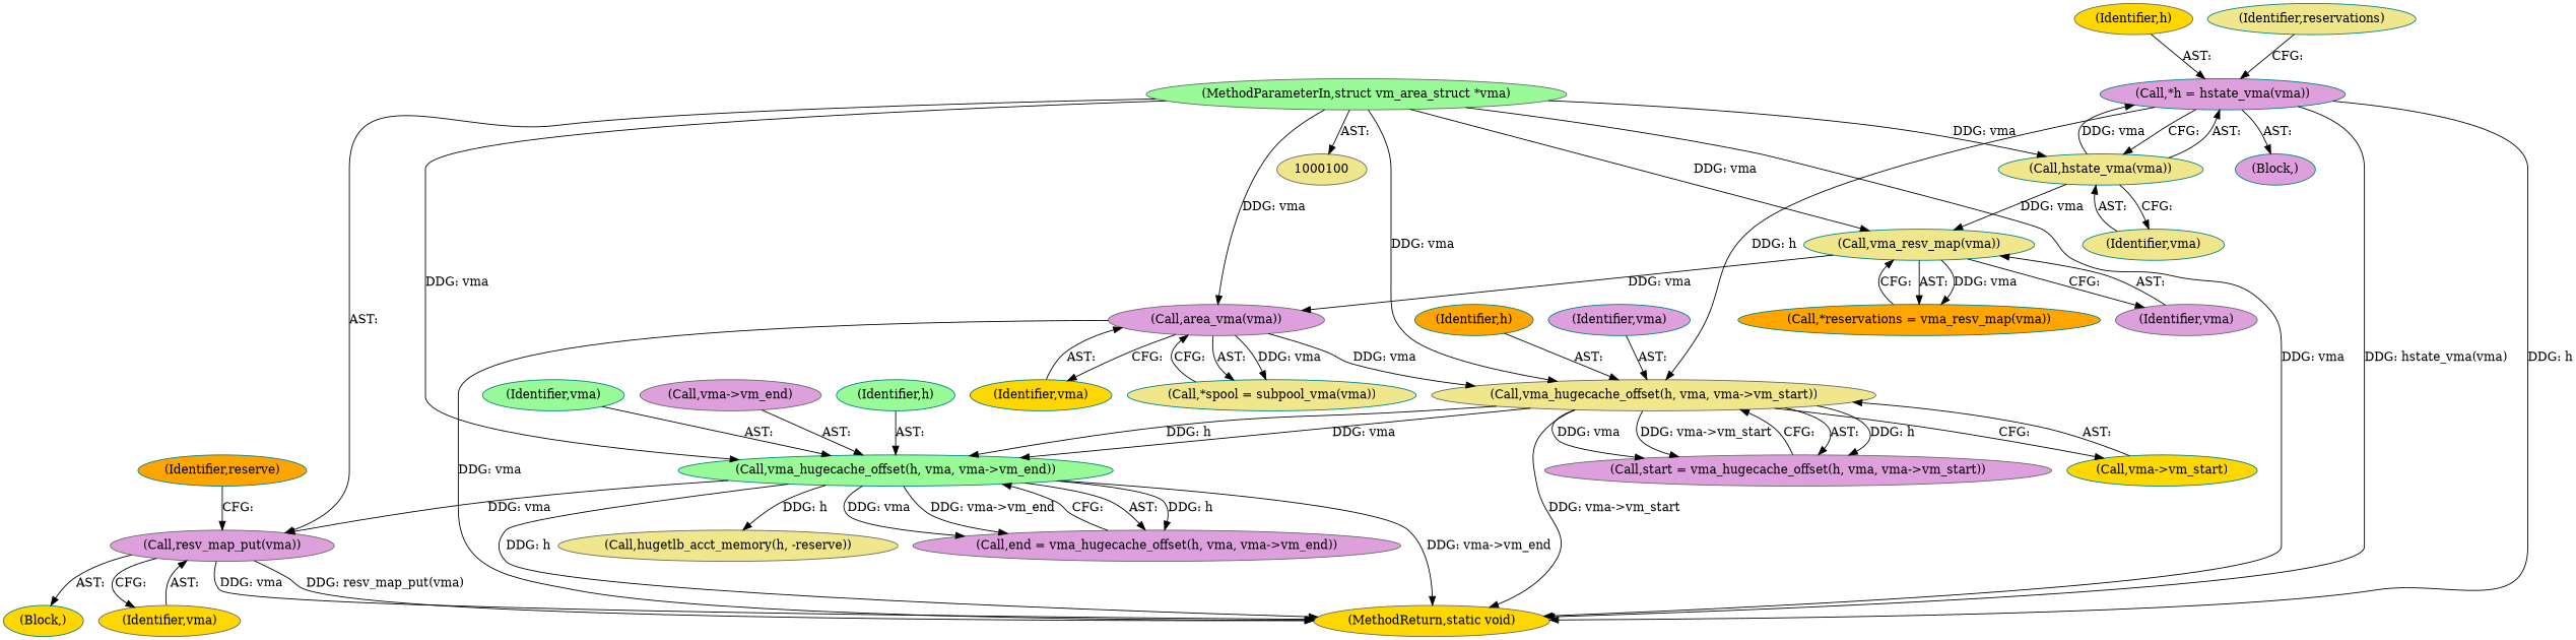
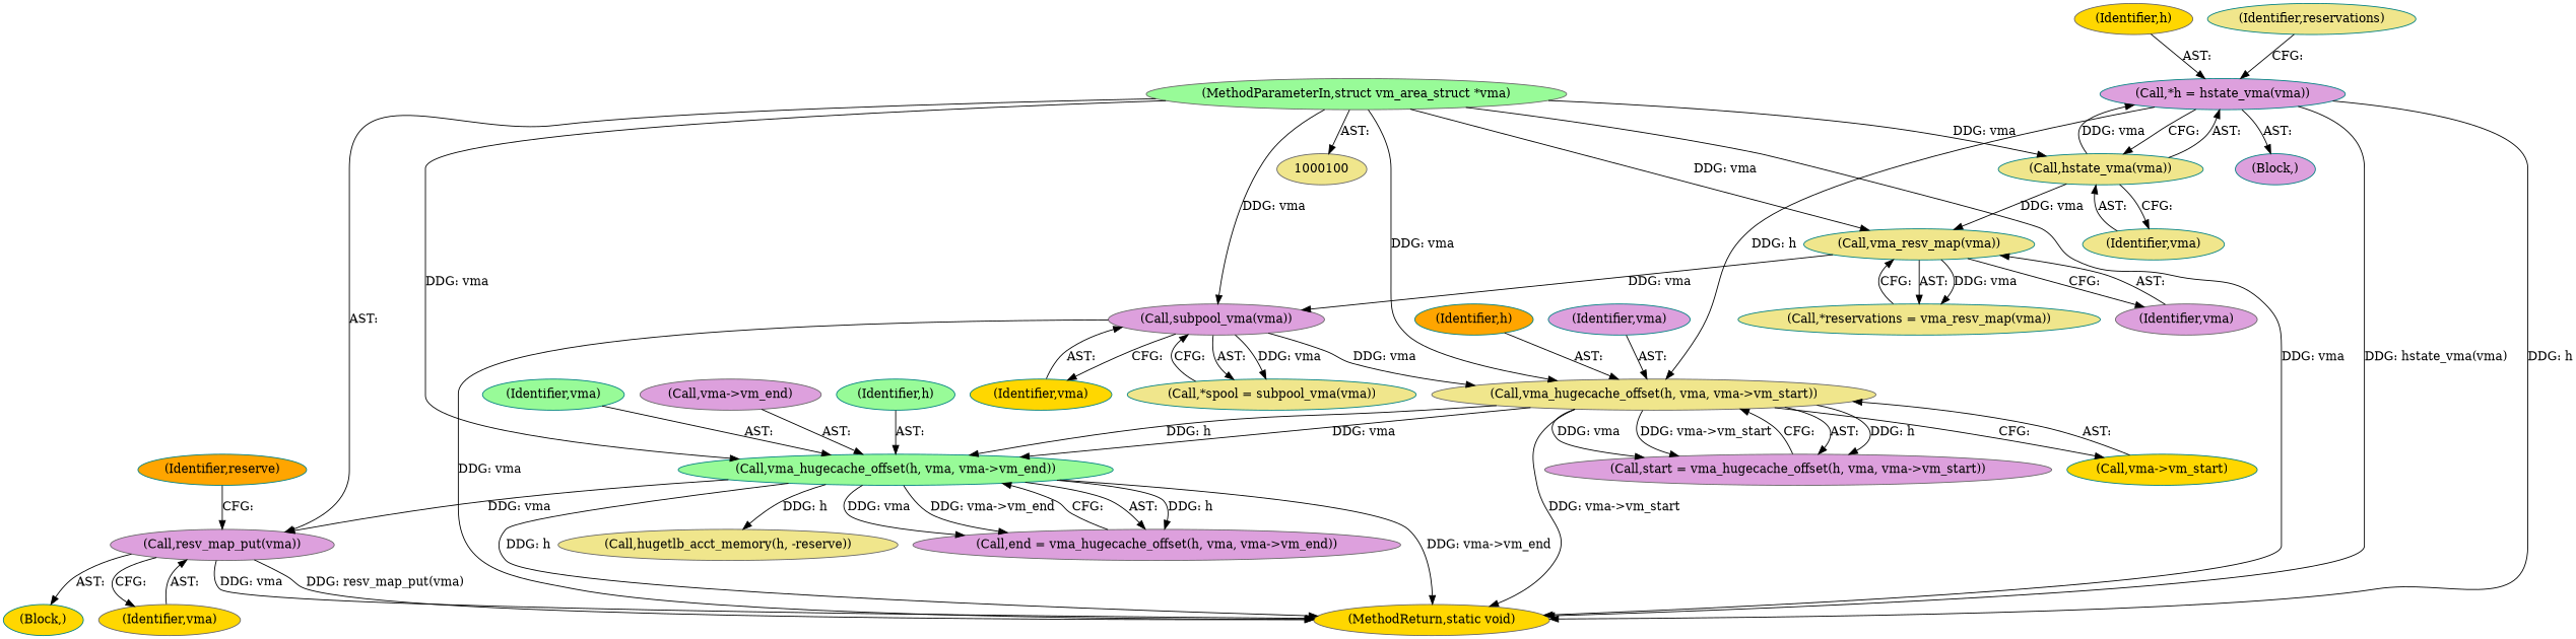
  digraph {
    node [color=teal fillcolor=plum style=filled]
    n1 [color=gray40 label="(Call,resv_map_put(vma))"]
    n2 [fillcolor=gold label="(Block,)"]
    n3 [color=gray40 fillcolor=gold label="(Identifier,vma)"]
    n4 [color=gray40 fillcolor=gold label="(MethodReturn,static void)"]
    n5 [fillcolor=palegreen label="(Call,vma_hugecache_offset(h, vma, vma->vm_end))"]
    n6 [color=gray40 fillcolor=khaki label="(Call,hugetlb_acct_memory(h, -reserve))"]
    n7 [color=gray40 label="(Call,end = vma_hugecache_offset(h, vma, vma->vm_end))"]
    n8 [color=gray40 label="(Call,vma->vm_end)"]
    n9 [color=gray40 fillcolor=khaki label="(Call,vma_hugecache_offset(h, vma, vma->vm_start))"]
    n10 [color=gray40 label="(Call,start = vma_hugecache_offset(h, vma, vma->vm_start))"]
    n11 [fillcolor=gold label="(Call,vma->vm_start)"]
    n12 [label="(Call,*h = hstate_vma(vma))"]
    n13 [fillcolor=khaki label="(Call,hstate_vma(vma))"]
    n14 [label="(Block,)"]
    n15 [fillcolor=khaki label="(Call,vma_resv_map(vma))"]
    n16 [fillcolor=khaki label="(Identifier,vma)"]
-   n17 [color=gray40 label="(Call,area_vma(vma))"]
+   n17 [color=gray40 label="(Call,subpool_vma(vma))"]
    n18 [color=gray40 label="(Identifier,vma)"]
-   n19 [fillcolor=orange label="(Call,*reservations = vma_resv_map(vma))"]
+   n19 [fillcolor=khaki label="(Call,*reservations = vma_resv_map(vma))"]
    n20 [color=gray40 fillcolor=palegreen label="(MethodParameterIn,struct vm_area_struct *vma)"]
    1000100 [color=gray40 fillcolor=khaki]
    n22 [fillcolor=khaki label="(Call,*spool = subpool_vma(vma))"]
    n23 [fillcolor=gold label="(Identifier,vma)"]
    n24 [fillcolor=orange label="(Identifier,reserve)"]
    n25 [label="(Identifier,vma)"]
    n26 [color=gray40 fillcolor=gold label="(Identifier,h)"]
    n27 [fillcolor=khaki label="(Identifier,reservations)"]
    n28 [fillcolor=orange label="(Identifier,h)"]
    n29 [fillcolor=palegreen label="(Identifier,h)"]
    n30 [fillcolor=palegreen label="(Identifier,vma)"]
    n1 -> n2 [label="AST: "]
    n1 -> n3 [label="CFG: "]
    n1 -> n4 [label="DDG: resv_map_put(vma)"]
    n1 -> n4 [label="DDG: vma"]
    n3 -> n1 [label="AST: "]
    n5 -> n1 [label="DDG: vma"]
    n5 -> n4 [label="DDG: h"]
    n5 -> n4 [label="DDG: vma->vm_end"]
    n5 -> n6 [label="DDG: h"]
    n5 -> n7 [label="AST: "]
    n5 -> n7 [label="DDG: h"]
    n5 -> n7 [label="DDG: vma"]
    n5 -> n7 [label="DDG: vma->vm_end"]
    n7 -> n5 [label="CFG: "]
    n8 -> n5 [label="AST: "]
    n9 -> n4 [label="DDG: vma->vm_start"]
    n9 -> n5 [label="DDG: h"]
    n9 -> n5 [label="DDG: vma"]
    n9 -> n10 [label="AST: "]
    n9 -> n10 [label="DDG: h"]
    n9 -> n10 [label="DDG: vma"]
    n9 -> n10 [label="DDG: vma->vm_start"]
    n9 -> n11 [label="CFG: "]
    n10 -> n9 [label="CFG: "]
    n11 -> n9 [label="AST: "]
    n12 -> n4 [label="DDG: h"]
    n12 -> n4 [label="DDG: hstate_vma(vma)"]
    n12 -> n9 [label="DDG: h"]
    n12 -> n13 [label="CFG: "]
    n12 -> n14 [label="AST: "]
    n13 -> n12 [label="AST: "]
    n13 -> n12 [label="DDG: vma"]
    n13 -> n15 [label="DDG: vma"]
    n13 -> n16 [label="CFG: "]
    n15 -> n17 [label="DDG: vma"]
    n15 -> n18 [label="CFG: "]
    n15 -> n19 [label="AST: "]
    n15 -> n19 [label="DDG: vma"]
    n16 -> n13 [label="AST: "]
    n17 -> n4 [label="DDG: vma"]
    n17 -> n9 [label="DDG: vma"]
    n17 -> n22 [label="AST: "]
    n17 -> n22 [label="DDG: vma"]
    n17 -> n23 [label="CFG: "]
    n18 -> n15 [label="AST: "]
    n19 -> n15 [label="CFG: "]
    n20 -> n1 [label="AST: "]
    n20 -> n4 [label="DDG: vma"]
    n20 -> n5 [label="DDG: vma"]
    n20 -> n9 [label="DDG: vma"]
    n20 -> n13 [label="DDG: vma"]
    n20 -> n15 [label="DDG: vma"]
    n20 -> n17 [label="DDG: vma"]
    n20 -> 1000100 [label="AST: "]
    n22 -> n17 [label="CFG: "]
    n23 -> n17 [label="AST: "]
    n24 -> n1 [label="CFG: "]
    n25 -> n9 [label="AST: "]
    n26 -> n12 [label="AST: "]
    n27 -> n12 [label="CFG: "]
    n28 -> n9 [label="AST: "]
    n29 -> n5 [label="AST: "]
    n30 -> n5 [label="AST: "]
  }
